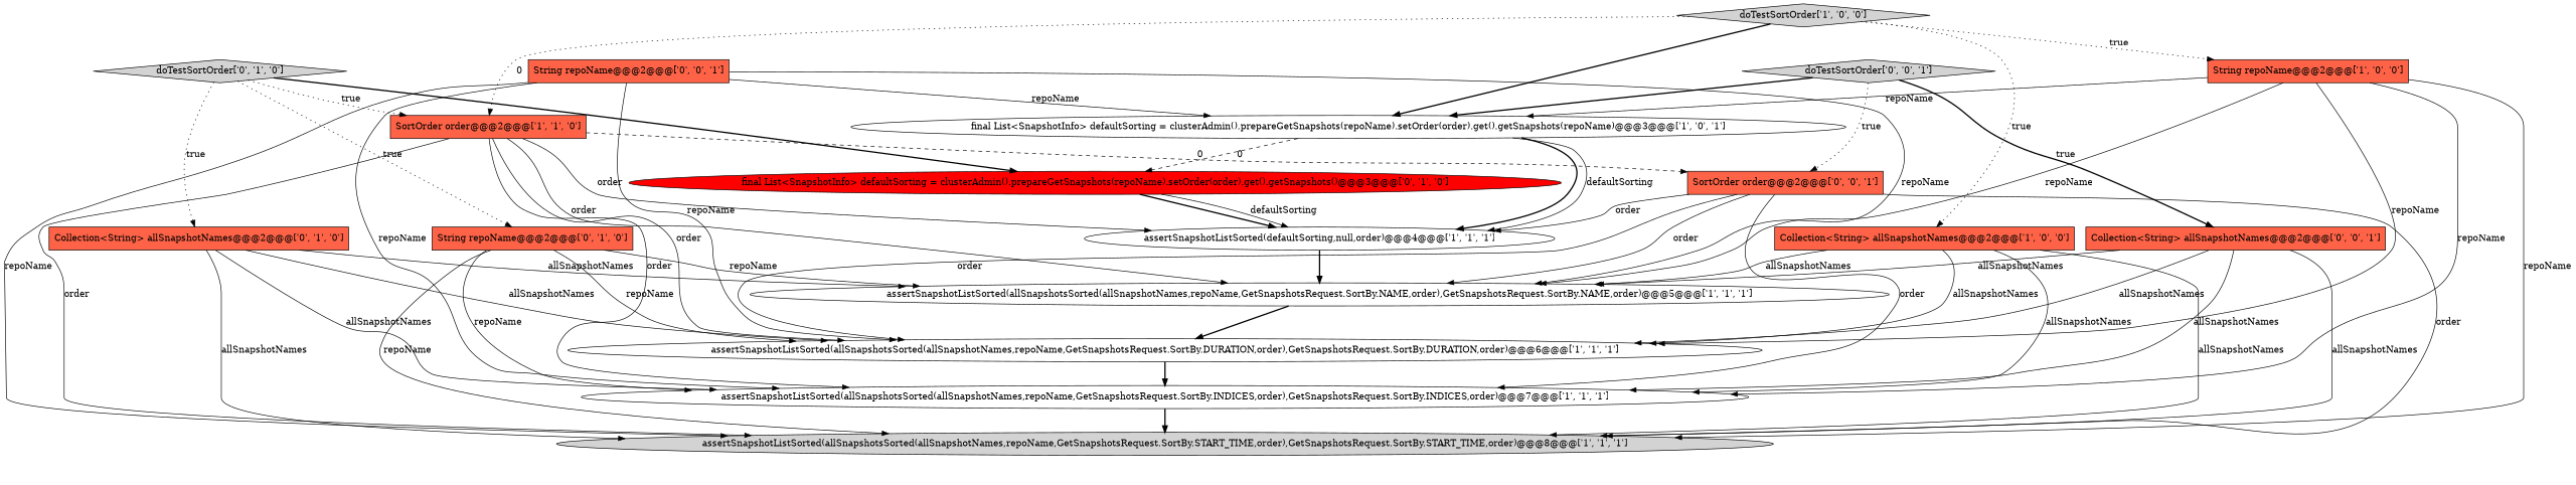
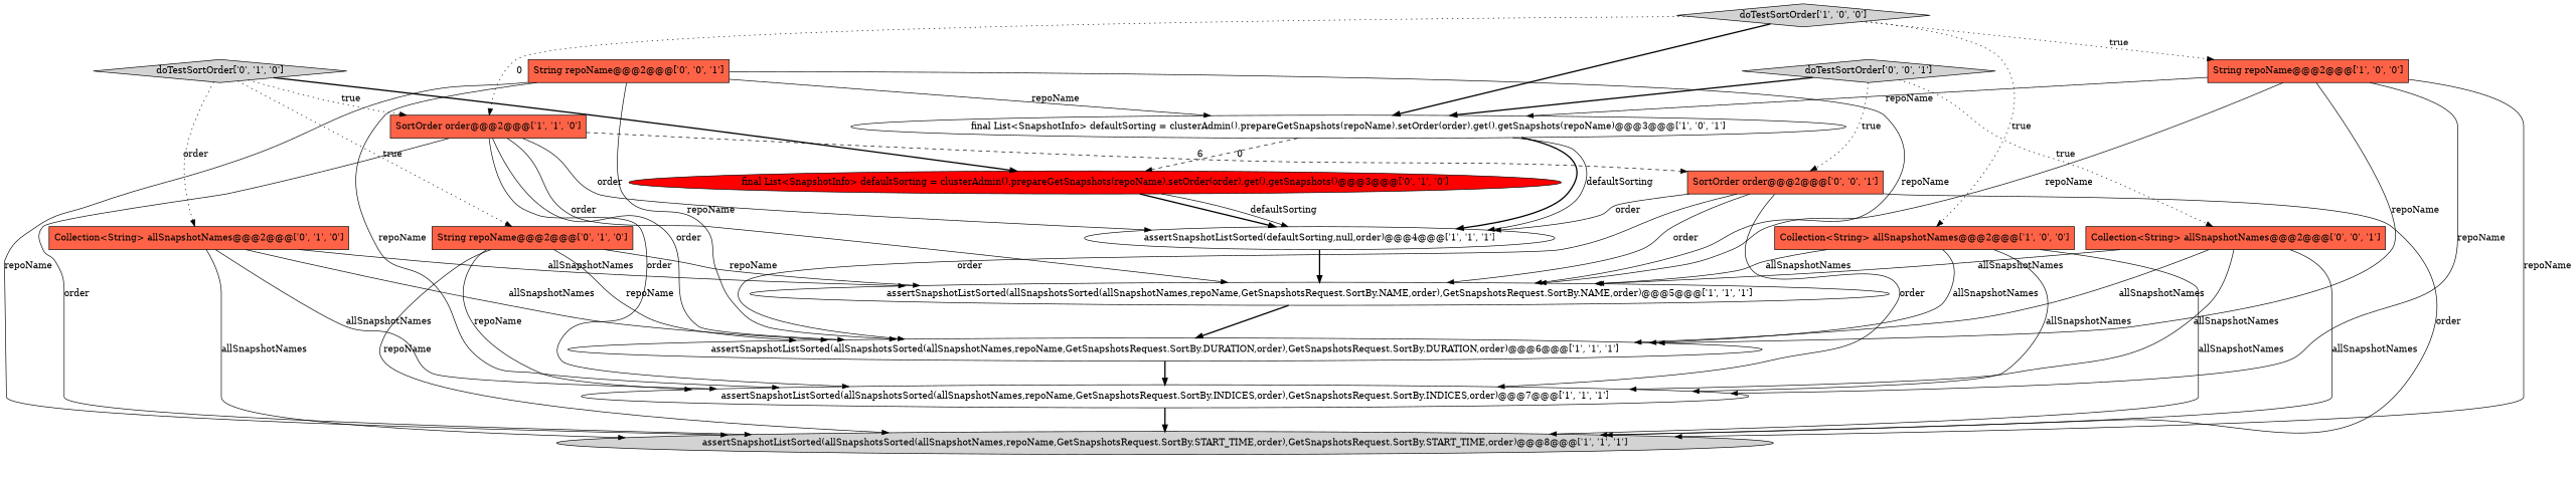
  digraph {
    node [fillcolor=tomato shape=box style=filled]
    edge [style=solid]
    n1 [fillcolor=white label="assertSnapshotListSorted(allSnapshotsSorted(allSnapshotNames,repoName,GetSnapshotsRequest.SortBy.NAME,order),GetSnapshotsRequest.SortBy.NAME,order)@@@5@@@['1', '1', '1']" shape=ellipse]
    n2 [fillcolor=white label="assertSnapshotListSorted(allSnapshotsSorted(allSnapshotNames,repoName,GetSnapshotsRequest.SortBy.DURATION,order),GetSnapshotsRequest.SortBy.DURATION,order)@@@6@@@['1', '1', '1']" shape=ellipse]
    n3 [fillcolor=white label="assertSnapshotListSorted(allSnapshotsSorted(allSnapshotNames,repoName,GetSnapshotsRequest.SortBy.INDICES,order),GetSnapshotsRequest.SortBy.INDICES,order)@@@7@@@['1', '1', '1']" shape=ellipse]
    n4 [label="String repoName@@@2@@@['0', '0', '1']"]
    n5 [fillcolor=white label="final List<SnapshotInfo> defaultSorting = clusterAdmin().prepareGetSnapshots(repoName).setOrder(order).get().getSnapshots(repoName)@@@3@@@['1', '0', '1']" shape=ellipse]
    n6 [fillcolor=lightgray label="assertSnapshotListSorted(allSnapshotsSorted(allSnapshotNames,repoName,GetSnapshotsRequest.SortBy.START_TIME,order),GetSnapshotsRequest.SortBy.START_TIME,order)@@@8@@@['1', '1', '1']" shape=ellipse]
    n7 [fillcolor=white label="assertSnapshotListSorted(defaultSorting,null,order)@@@4@@@['1', '1', '1']" shape=ellipse]
    n8 [fillcolor=red label="final List<SnapshotInfo> defaultSorting = clusterAdmin().prepareGetSnapshots(repoName).setOrder(order).get().getSnapshots()@@@3@@@['0', '1', '0']" shape=ellipse]
    n9 [label="Collection<String> allSnapshotNames@@@2@@@['1', '0', '0']"]
    n10 [label="SortOrder order@@@2@@@['1', '1', '0']"]
    n11 [label="SortOrder order@@@2@@@['0', '0', '1']"]
    n12 [label="Collection<String> allSnapshotNames@@@2@@@['0', '0', '1']"]
    n13 [fillcolor=lightgray label="doTestSortOrder['0', '1', '0']" shape=diamond]
    n14 [label="String repoName@@@2@@@['0', '1', '0']"]
    n15 [label="Collection<String> allSnapshotNames@@@2@@@['0', '1', '0']"]
    n16 [fillcolor=lightgray label="doTestSortOrder['0', '0', '1']" shape=diamond]
    n17 [label="String repoName@@@2@@@['1', '0', '0']"]
    n18 [fillcolor=lightgray label="doTestSortOrder['1', '0', '0']" shape=diamond]
    n1 -> n2 [style=bold]
    n2 -> n3 [style=bold]
    n3 -> n6 [style=bold]
    n4 -> n1 [label=repoName]
    n4 -> n2 [label=repoName]
    n4 -> n3 [label=repoName]
    n4 -> n5 [label=repoName]
    n4 -> n6 [label=repoName]
    n5 -> n7 [style=bold]
    n5 -> n7 [label=defaultSorting]
    n5 -> n8 [label=0 style=dashed]
    n7 -> n1 [style=bold]
    n8 -> n7 [style=bold]
    n8 -> n7 [label=defaultSorting]
    n9 -> n1 [label=allSnapshotNames]
    n9 -> n2 [label=allSnapshotNames]
    n9 -> n3 [label=allSnapshotNames]
    n9 -> n6 [label=allSnapshotNames]
    n10 -> n1 [label=order]
    n10 -> n2 [label=order]
    n10 -> n3 [label=order]
    n10 -> n6 [label=order]
    n10 -> n7 [label=order]
-   n10 -> n11 [label=0 style=dashed]
+   n10 -> n11 [label=6 style=dashed]
    n11 -> n1 [label=order]
    n11 -> n2 [label=order]
    n11 -> n3 [label=order]
    n11 -> n6 [label=order]
    n11 -> n7 [label=order]
    n12 -> n1 [label=allSnapshotNames]
    n12 -> n2 [label=allSnapshotNames]
    n12 -> n3 [label=allSnapshotNames]
    n12 -> n6 [label=allSnapshotNames]
    n13 -> n8 [style=bold]
    n13 -> n10 [label=true style=dotted]
    n13 -> n14 [label=true style=dotted]
-   n13 -> n15 [label=true style=dotted]
+   n13 -> n15 [label=order style=dotted]
    n14 -> n1 [label=repoName]
    n14 -> n2 [label=repoName]
    n14 -> n3 [label=repoName]
    n14 -> n6 [label=repoName]
    n15 -> n1 [label=allSnapshotNames]
    n15 -> n2 [label=allSnapshotNames]
    n15 -> n3 [label=allSnapshotNames]
    n15 -> n6 [label=allSnapshotNames]
    n16 -> n5 [style=bold]
    n16 -> n11 [label=true style=dotted]
-   n16 -> n12 [label=true style=bold]
+   n16 -> n12 [label=true style=dotted]
    n17 -> n1 [label=repoName]
    n17 -> n2 [label=repoName]
    n17 -> n3 [label=repoName]
    n17 -> n5 [label=repoName]
    n17 -> n6 [label=repoName]
    n18 -> n5 [style=bold]
    n18 -> n9 [label=true style=dotted]
    n18 -> n10 [label=0 style=dotted]
    n18 -> n17 [label=true style=dotted]
  }
